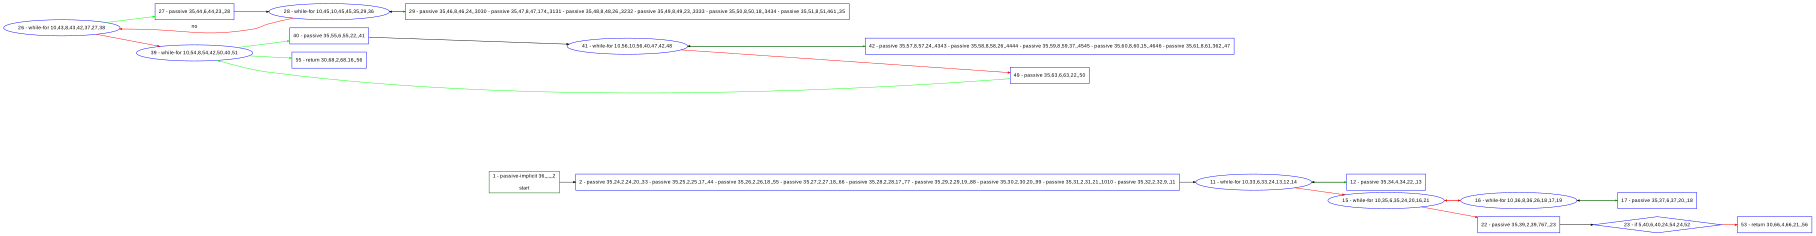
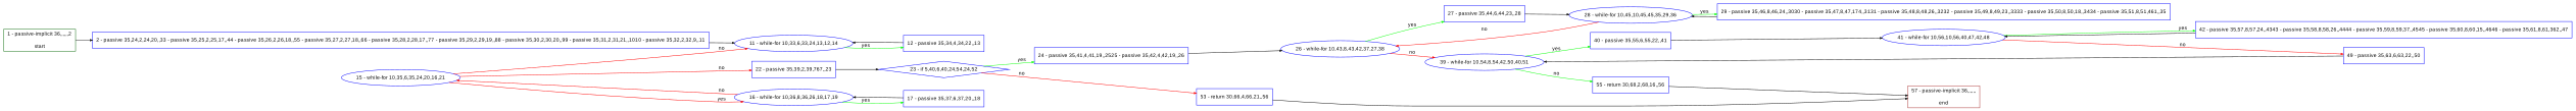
  digraph {
    bgcolor=white
    compound=true
    fillcolor="#FFFFCC"
    fontname=Arial
    fontsize=12
    pack=true
    packmode=clust
    rankdir=LR
    style="rounded,filled"
    node [color="#0000ff" compound=true fillcolor="#ffffff" fixedsize=false fontname=Arial fontsize=12 node_initialized=no shape=box style=filled]
    edge [arrowhead=normal arrowsize=0.5 arrowtail=none color="#000000" compound=true dir=forward fontcolor=black fontname=Arial fontsize=12]
    n1 [label="2 - passive 35,24,2,24,20,,33 - passive 35,25,2,25,17,,44 - passive 35,26,2,26,18,,55 - passive 35,27,2,27,18,,66 - passive 35,28,2,28,17,,77 - passive 35,29,2,29,19,,88 - passive 35,30,2,30,20,,99 - passive 35,31,2,31,21,,1010 - passive 35,32,2,32,9,,11"]
    n2 [label="11 - while-for 10,33,6,33,24,13,12,14" shape=oval]
    n3 [label="12 - passive 35,34,4,34,22,,13"]
    n4 [label="15 - while-for 10,35,6,35,24,20,16,21" shape=oval]
    n5 [color="#006400" label="1 - passive-implicit 36,,,,,,2\n\nstart"]
    n6 [label="16 - while-for 10,36,8,36,26,18,17,19" shape=oval]
    n7 [label="22 - passive 35,39,2,39,767,,23"]
    n8 [label="17 - passive 35,37,6,37,20,,18"]
    n9 [label="23 - if 5,40,6,40,24,54,24,52" shape=diamond]
+   n10 [label="24 - passive 35,41,4,41,19,,2525 - passive 35,42,4,42,19,,26"]
    n11 [label="53 - return 30,66,4,66,21,,56"]
    n12 [label="26 - while-for 10,43,8,43,42,37,27,38" shape=oval]
+   n13 [color="#a52a2a" label="57 - passive-implicit 36,,,,,,\n\nend"]
    n14 [label="27 - passive 35,44,6,44,23,,28"]
    n15 [label="39 - while-for 10,54,8,54,42,50,40,51" shape=oval]
    n16 [label="28 - while-for 10,45,10,45,45,35,29,36" shape=oval]
    n17 [label="40 - passive 35,55,6,55,22,,41"]
    n18 [label="55 - return 30,68,2,68,16,,56"]
    n19 [label="29 - passive 35,46,8,46,24,,3030 - passive 35,47,8,47,174,,3131 - passive 35,48,8,48,26,,3232 - passive 35,49,8,49,23,,3333 - passive 35,50,8,50,18,,3434 - passive 35,51,8,51,461,,35"]
    n20 [label="41 - while-for 10,56,10,56,40,47,42,48" shape=oval]
    n21 [label="42 - passive 35,57,8,57,24,,4343 - passive 35,58,8,58,26,,4444 - passive 35,59,8,59,37,,4545 - passive 35,60,8,60,15,,4646 - passive 35,61,8,61,362,,47"]
    n22 [label="49 - passive 35,63,6,63,22,,50"]
    n1 -> n2
    n2 -> n3 [color="#00ff00" label=yes]
-   n2 -> n4 [color="#ff0000" label=no]
+   n4 -> n2 [color="#ff0000" label=no]
    n3 -> n2
    n4 -> n6 [color="#ff0000" label=yes]
    n4 -> n7 [color="#ff0000" label=no]
    n5 -> n1
    n6 -> n4 [color="#ff0000" label=no]
    n6 -> n8 [color="#00ff00" label=yes]
    n7 -> n9
    n8 -> n6
+   n9 -> n10 [color="#00ff00" label=yes]
    n9 -> n11 [color="#ff0000" label=no]
+   n10 -> n12
+   n11 -> n13
    n12 -> n14 [color="#00ff00" label=yes]
    n12 -> n15 [color="#ff0000" label=no]
    n14 -> n16
    n15 -> n17 [color="#00ff00" label=yes]
    n15 -> n18 [color="#00ff00" label=no]
    n16 -> n12 [color="#ff0000" label=no]
    n16 -> n19 [color="#00ff00" label=yes]
    n17 -> n20
+   n18 -> n13
    n19 -> n16
    n20 -> n21 [color="#00ff00" label=yes]
    n20 -> n22 [color="#ff0000" label=no]
    n21 -> n20
-   n22 -> n15 [color="#00ff00"]
+   n22 -> n15
  }
